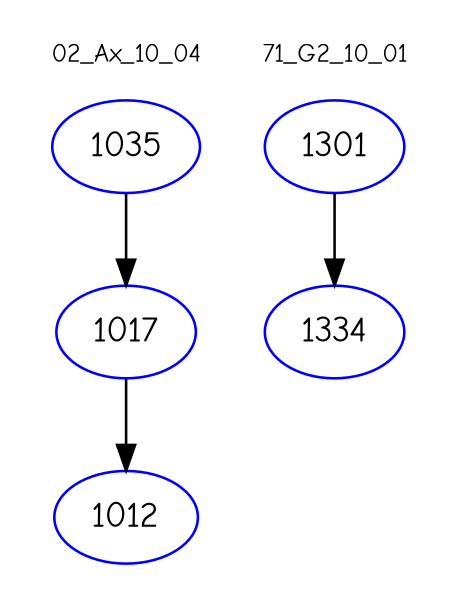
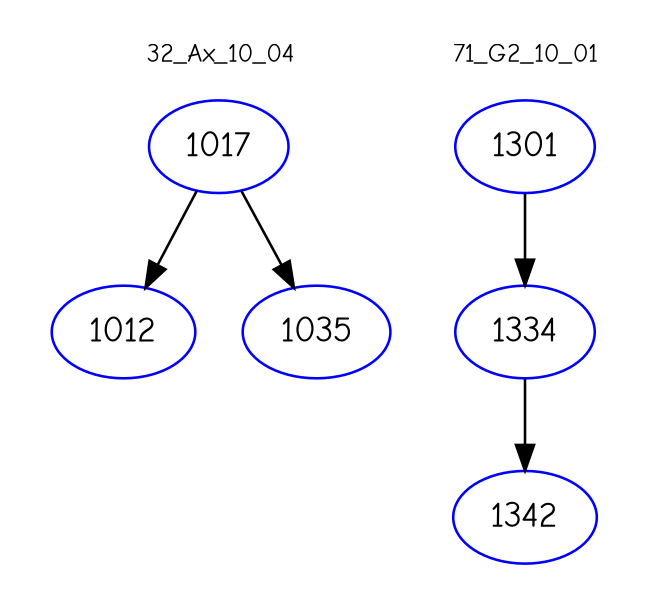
  digraph {
    fontname="Comic Neue"
    node [color=blue fontname="Comic Neue"]
    edge [color=black fontname="Comic Neue"]
    n1 [label=1017]
    n2 [label=1012]
    n3 [label=1035]
    n4 [label=1334]
    n5 [label=1301]
+   n6 [label=1342]
    subgraph cluster_1 {
      color=white
      fontsize=10
-     label="02_Ax_10_04"
+     label="32_Ax_10_04"
      n1
      n2
      n3
    }
    subgraph cluster_2 {
      color=white
      fontsize=10
      label="71_G2_10_01"
      n4
      n5
+     n6
    }
    n1 -> n2
-   n3 -> n1
+   n1 -> n3
+   n4 -> n6
    n5 -> n4
  }
